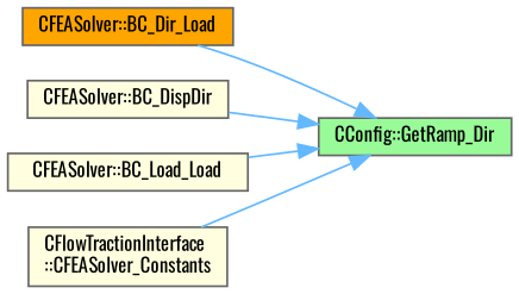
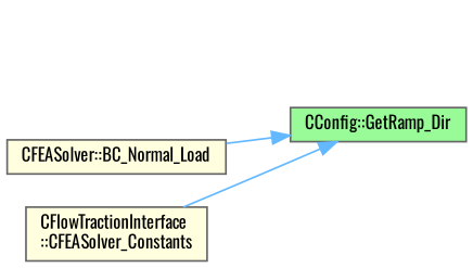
  digraph {
    fontname=Oswald
    rankdir=RL
    node [color=grey40 fillcolor=lightyellow fontname=Oswald fontsize=10 shape=box style=filled]
    edge [color=steelblue1 dir=back fontname=Oswald fontsize=10 labelfontname=Helvetica labelfontsize=10 style=solid]
    n1 [color=gray40 fillcolor=palegreen fontcolor=black height=0.2 label="CConfig::GetRamp_Dir" width=0.4]
-   n2 [fillcolor=orange height=0.2 label="CFEASolver::BC_Dir_Load" width=0.4]
-   n3 [height=0.2 label="CFEASolver::BC_DispDir" width=0.4]
-   n4 [height=0.2 label="CFEASolver::BC_Load_Load" width=0.4]
+   n4 [height=0.2 label="CFEASolver::BC_Normal_Load" width=0.4]
    n5 [height=0.2 label="CFlowTractionInterface\l::CFEASolver_Constants" width=0.4]
-   n1 -> n2
-   n1 -> n3
    n1 -> n4
    n1 -> n5
  }
